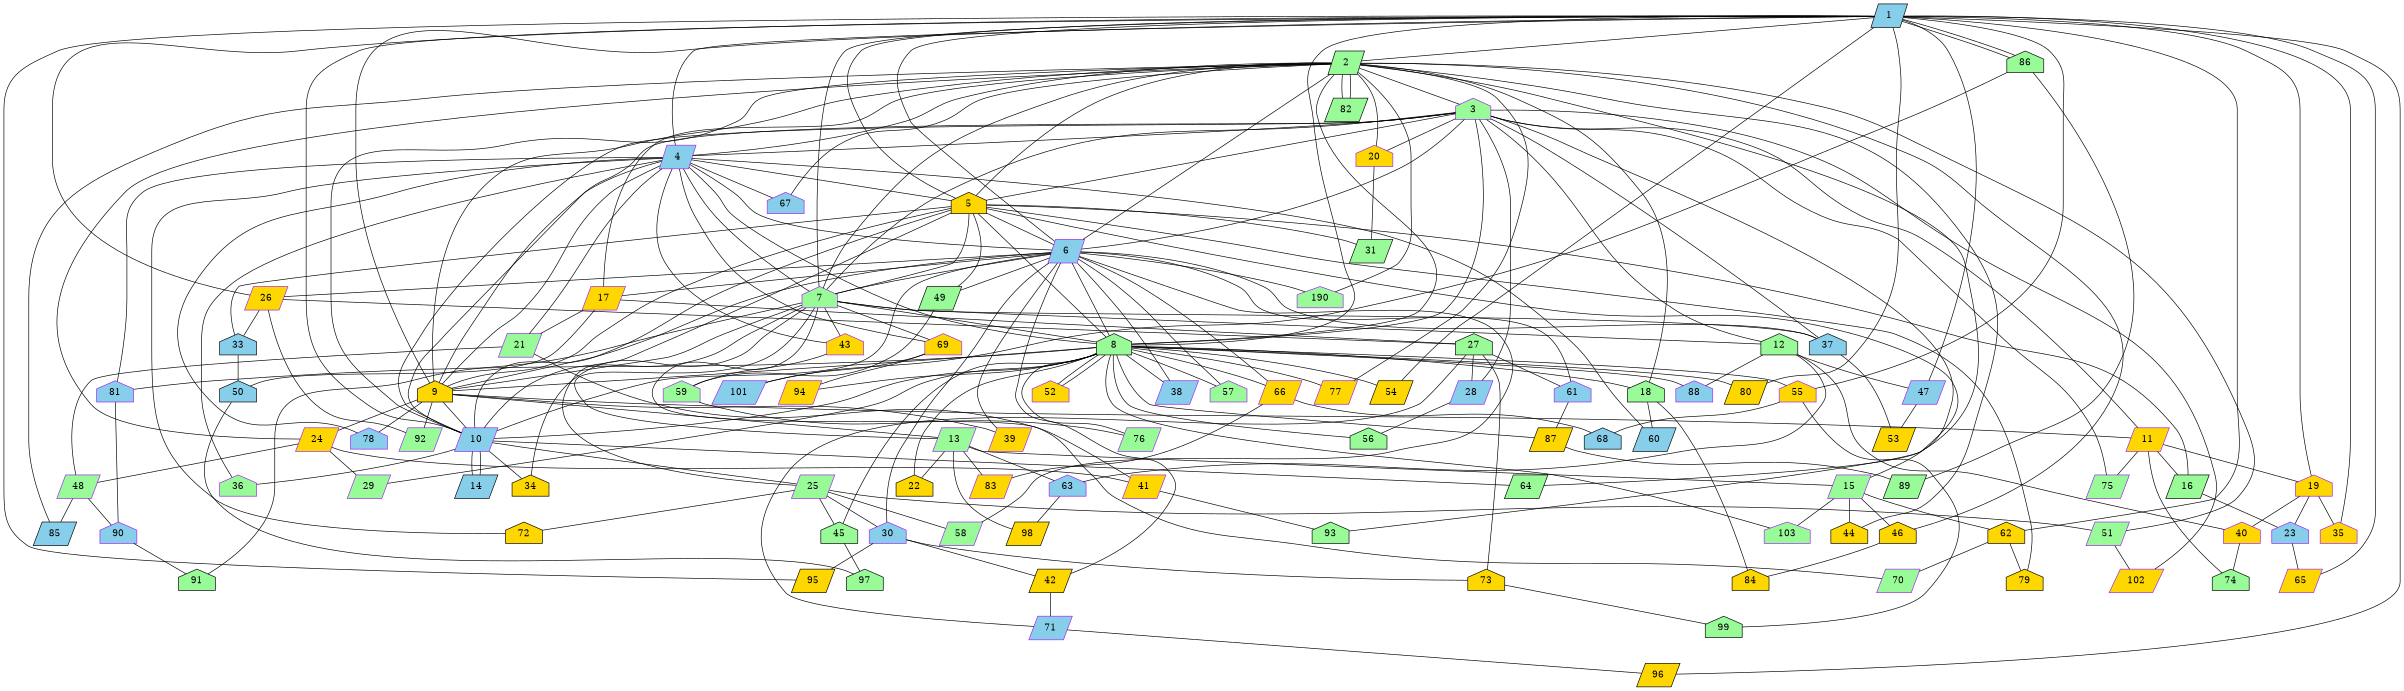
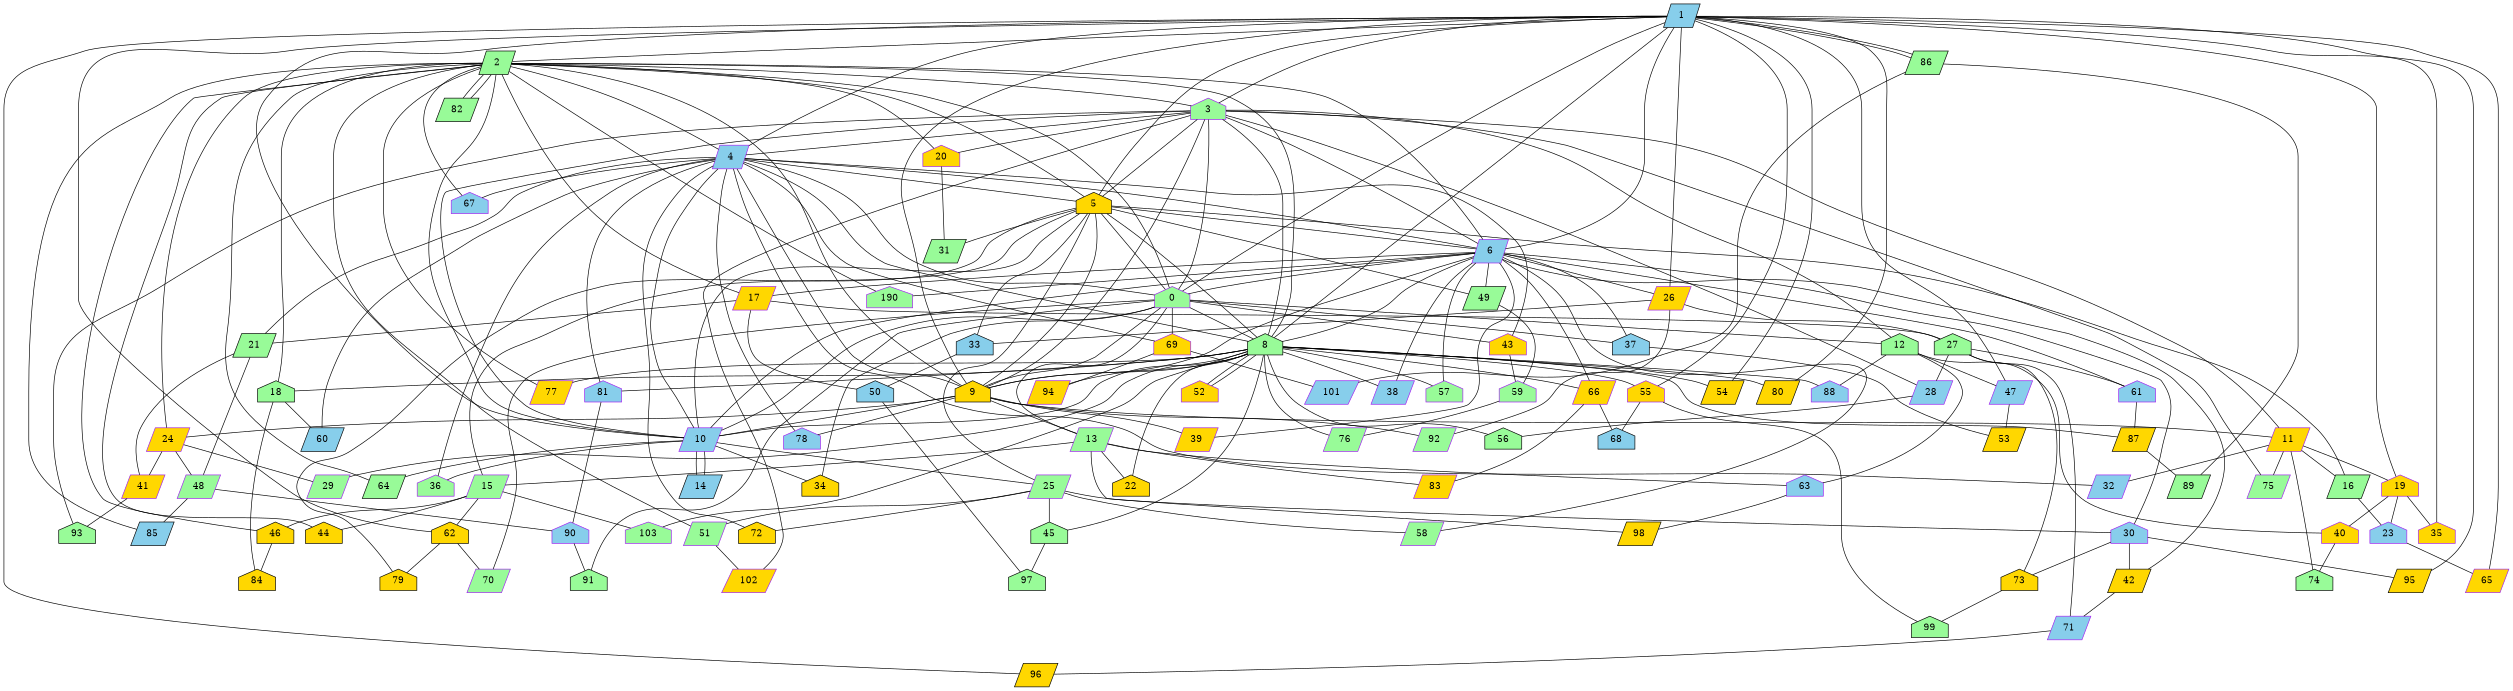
  graph {
    fontname="DejaVu Serif"
    node [color=purple fillcolor=gold fontname="DejaVu Serif" shape=parallelogram style=filled]
    edge [fontname="DejaVu Serif"]
    1 [color=black fillcolor=skyblue]
    2 [color=black fillcolor=palegreen]
    3 [fillcolor=palegreen shape=house]
    4 [fillcolor=skyblue]
    5 [color=black shape=house]
    6 [fillcolor=skyblue]
-   7 [fillcolor=palegreen shape=house]
+   7 [fillcolor=palegreen shape=house label=0]
    8 [color=black fillcolor=palegreen shape=house]
    9 [color=black shape=house]
    10 [fillcolor=skyblue]
    19 [shape=house]
    26
    35 [shape=house]
    47 [fillcolor=skyblue]
    54 [color=black]
    55 [shape=house]
    62 [color=black shape=house]
    65
    80 [color=black]
-   86 [color=black fillcolor=palegreen shape=house]
+   86 [color=black fillcolor=palegreen]
    95 [color=black]
    96 [color=black]
    17
    18 [color=black fillcolor=palegreen shape=house]
    20 [shape=house]
    24
    44 [color=black shape=house]
    46 [color=black shape=house]
    51 [fillcolor=palegreen]
    64 [color=black fillcolor=palegreen]
    67 [fillcolor=skyblue shape=house]
    77
    82 [color=black fillcolor=palegreen]
    85 [color=black fillcolor=skyblue]
    n35 [fillcolor=palegreen label=190 shape=house]
    11
    12 [color=black fillcolor=palegreen shape=house]
    28 [fillcolor=skyblue]
    75 [fillcolor=palegreen]
    93 [color=black fillcolor=palegreen shape=house]
    102
-   21 [fillcolor=palegreen]
+   21 [color=black fillcolor=palegreen]
+   32 [fillcolor=skyblue]
    36 [fillcolor=palegreen shape=house]
    43 [shape=house]
    60 [color=black fillcolor=skyblue]
    69 [shape=house]
    72 [color=black shape=house]
    78 [fillcolor=skyblue shape=house]
    81 [fillcolor=skyblue shape=house]
    15 [fillcolor=palegreen]
    16 [color=black fillcolor=palegreen]
    25 [fillcolor=palegreen]
    31 [color=black fillcolor=palegreen]
    33 [color=black fillcolor=skyblue shape=house]
    49 [color=black fillcolor=palegreen]
    79 [color=black shape=house]
    30 [fillcolor=skyblue shape=house]
    37 [color=black fillcolor=skyblue shape=house]
    38 [fillcolor=skyblue]
    39
    42 [color=black]
    57 [fillcolor=palegreen shape=house]
    58 [fillcolor=palegreen]
    61 [fillcolor=skyblue shape=house]
    66
    13 [fillcolor=palegreen]
    34 [color=black shape=house]
    70 [fillcolor=palegreen]
    91 [color=black fillcolor=palegreen shape=house]
    22 [color=black shape=house]
    29 [fillcolor=palegreen]
    45 [color=black fillcolor=palegreen shape=house]
    52 [shape=house]
    56 [color=black fillcolor=palegreen shape=house]
    76 [fillcolor=palegreen]
    87 [color=black]
    88 [fillcolor=skyblue shape=house]
    94
    103 [fillcolor=palegreen shape=house]
    92 [fillcolor=palegreen]
    14 [color=black fillcolor=skyblue]
    40 [shape=house]
    23 [fillcolor=skyblue shape=house]
    27 [color=black fillcolor=palegreen shape=house]
    53 [color=black]
    68 [color=black fillcolor=skyblue shape=house]
    99 [color=black fillcolor=palegreen shape=house]
    101 [fillcolor=skyblue]
    89 [color=black fillcolor=palegreen]
    50 [color=black fillcolor=skyblue shape=house]
    84 [color=black shape=house]
    41
    48 [fillcolor=palegreen]
    74 [color=black fillcolor=palegreen shape=house]
    63 [fillcolor=skyblue shape=house]
    59 [fillcolor=palegreen shape=house]
    90 [fillcolor=skyblue shape=house]
    73 [color=black shape=house]
    71 [fillcolor=skyblue]
    83
    98 [color=black]
    97 [color=black fillcolor=palegreen shape=house]
    1 -- 2
-   37 -- 3
+   1 -- 3
    1 -- 4
    1 -- 5
    1 -- 6
    1 -- 7
    1 -- 8
    1 -- 9
    1 -- 10
    1 -- 19
    1 -- 26
    1 -- 35
    1 -- 47
    1 -- 54
    1 -- 55
    1 -- 62
    1 -- 65
    1 -- 80
    1 -- 86
    1 -- 86
    1 -- 95
    1 -- 96
    2 -- 3
    2 -- 4
    2 -- 5
    2 -- 6
    2 -- 7
    2 -- 8
    2 -- 9
    2 -- 10
    2 -- 17
    2 -- 18
    2 -- 20
    2 -- 24
    2 -- 44
    2 -- 46
    2 -- 51
    2 -- 64
    2 -- 67
    2 -- 77
    2 -- 82
    2 -- 82
    2 -- 85
    2 -- n35
    3 -- 4
    3 -- 5
    3 -- 6
    3 -- 7
    3 -- 8
    3 -- 9
    3 -- 10
    3 -- 20
    3 -- 11
    3 -- 12
    3 -- 28
    3 -- 75
    3 -- 93
    3 -- 102
    4 -- 5
    4 -- 6
    4 -- 7
    4 -- 8
    4 -- 9
    4 -- 10
    4 -- 67
    4 -- 21
+   4 -- 32
    4 -- 36
    4 -- 43
    4 -- 60
    4 -- 69
    4 -- 72
    4 -- 78
    4 -- 81
    5 -- 6
    5 -- 7
    5 -- 8
    5 -- 9
    5 -- 10
    5 -- 15
    5 -- 16
    5 -- 25
    5 -- 31
    5 -- 33
    5 -- 49
    5 -- 79
    6 -- 7
    6 -- 8
    6 -- 9
    6 -- 10
    6 -- 26
    6 -- 17
    6 -- n35
    6 -- 49
    6 -- 30
    6 -- 37
    6 -- 38
    6 -- 39
    6 -- 42
    6 -- 57
    6 -- 58
    6 -- 61
    6 -- 66
    7 -- 8
    7 -- 9
    7 -- 10
    7 -- 12
    7 -- 43
    7 -- 69
    7 -- 37
    7 -- 13
    7 -- 34
    7 -- 70
    7 -- 91
    8 -- 9
    8 -- 10
    8 -- 54
    8 -- 55
    8 -- 80
    8 -- 18
    8 -- 77
    8 -- 81
    8 -- 38
    8 -- 57
    8 -- 66
    8 -- 22
    8 -- 29
    8 -- 45
    8 -- 52
    8 -- 52
    8 -- 56
    8 -- 76
    8 -- 87
    8 -- 88
    8 -- 94
    8 -- 103
    9 -- 10
    9 -- 24
    9 -- 11
    9 -- 78
    9 -- 39
    9 -- 13
    9 -- 92
    10 -- 64
    10 -- 36
    10 -- 25
    10 -- 34
    10 -- 14
    10 -- 14
    19 -- 35
    19 -- 40
    19 -- 23
    26 -- 33
    26 -- 92
    26 -- 27
    47 -- 53
    55 -- 68
    55 -- 99
    62 -- 79
    62 -- 70
    86 -- 101
    86 -- 89
    17 -- 21
    17 -- 27
    17 -- 50
    18 -- 60
    18 -- 84
    20 -- 31
    24 -- 29
    24 -- 41
    24 -- 48
    46 -- 84
    51 -- 102
    11 -- 19
    11 -- 75
+   11 -- 32
    11 -- 16
    11 -- 74
    12 -- 47
    12 -- 88
    12 -- 40
    12 -- 63
    28 -- 56
    21 -- 41
    21 -- 48
    43 -- 59
    69 -- 94
    69 -- 101
    81 -- 90
    15 -- 62
    15 -- 44
    15 -- 46
    15 -- 103
    16 -- 23
    25 -- 51
    25 -- 72
    25 -- 30
    25 -- 58
    25 -- 45
    33 -- 50
    49 -- 59
    30 -- 95
    30 -- 42
    30 -- 73
    37 -- 53
    42 -- 71
    61 -- 87
    66 -- 68
    66 -- 83
    13 -- 15
    13 -- 22
    13 -- 63
    13 -- 83
    13 -- 98
    45 -- 97
    87 -- 89
    40 -- 74
    23 -- 65
    27 -- 28
    27 -- 61
    27 -- 73
    27 -- 71
    50 -- 97
    41 -- 93
    48 -- 85
    48 -- 90
    63 -- 98
    59 -- 76
    90 -- 91
    73 -- 99
    71 -- 96
  }
